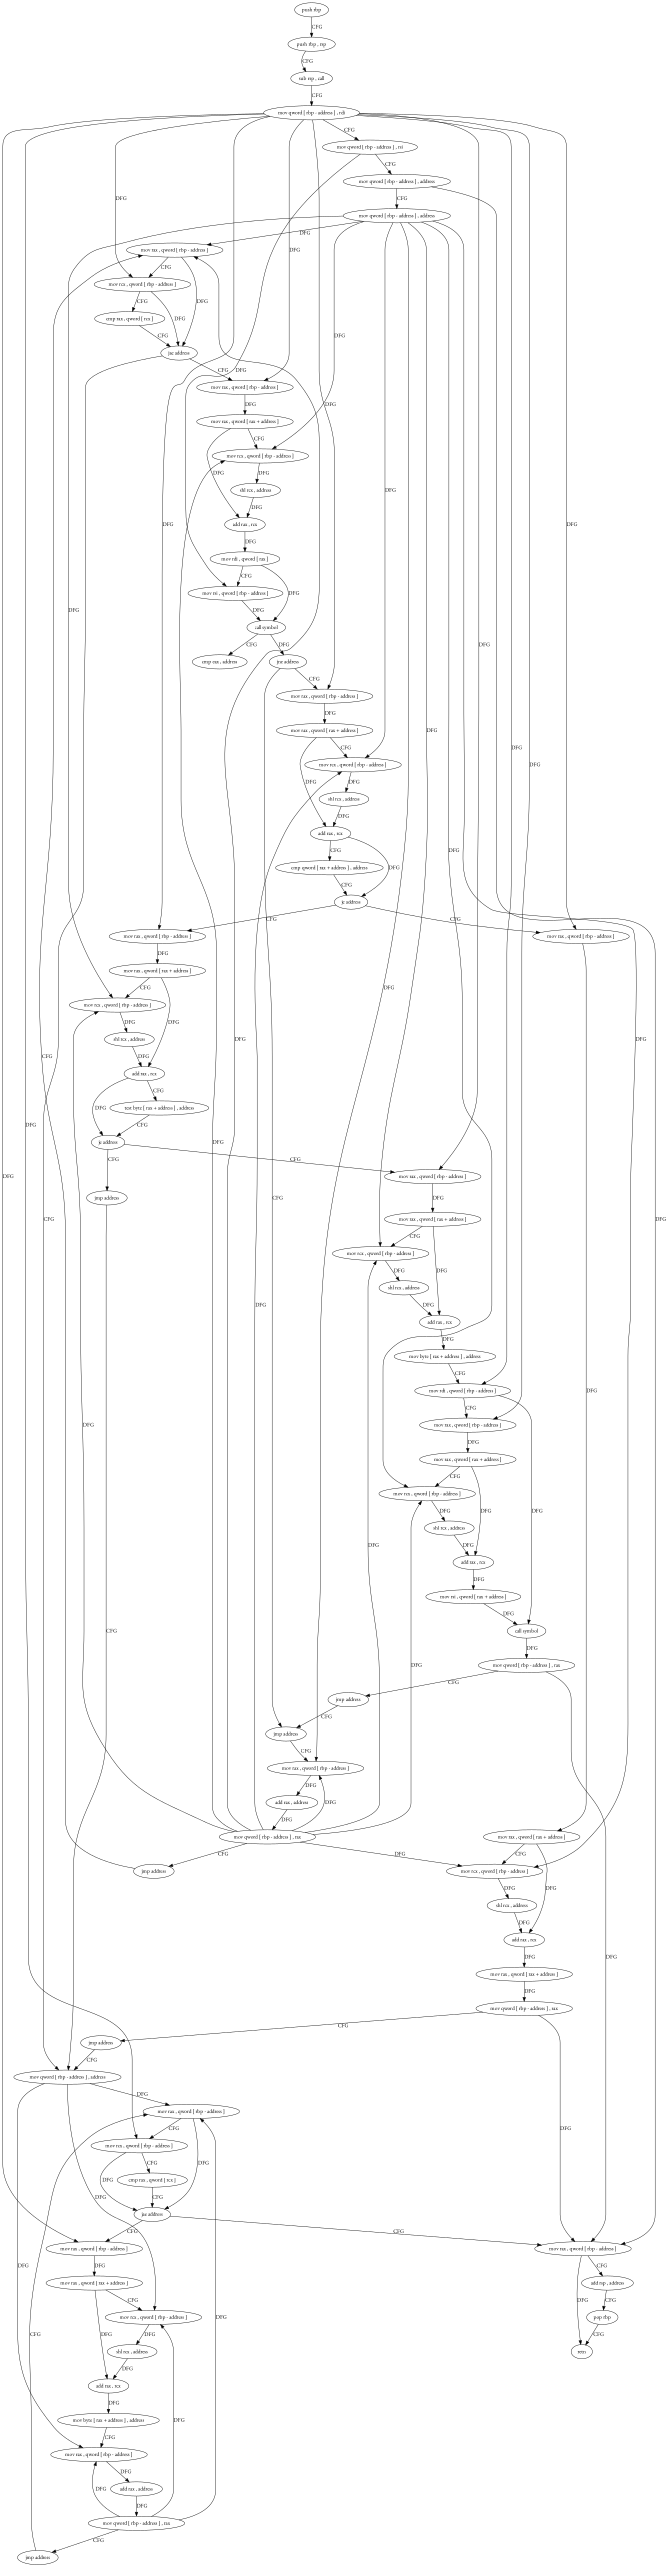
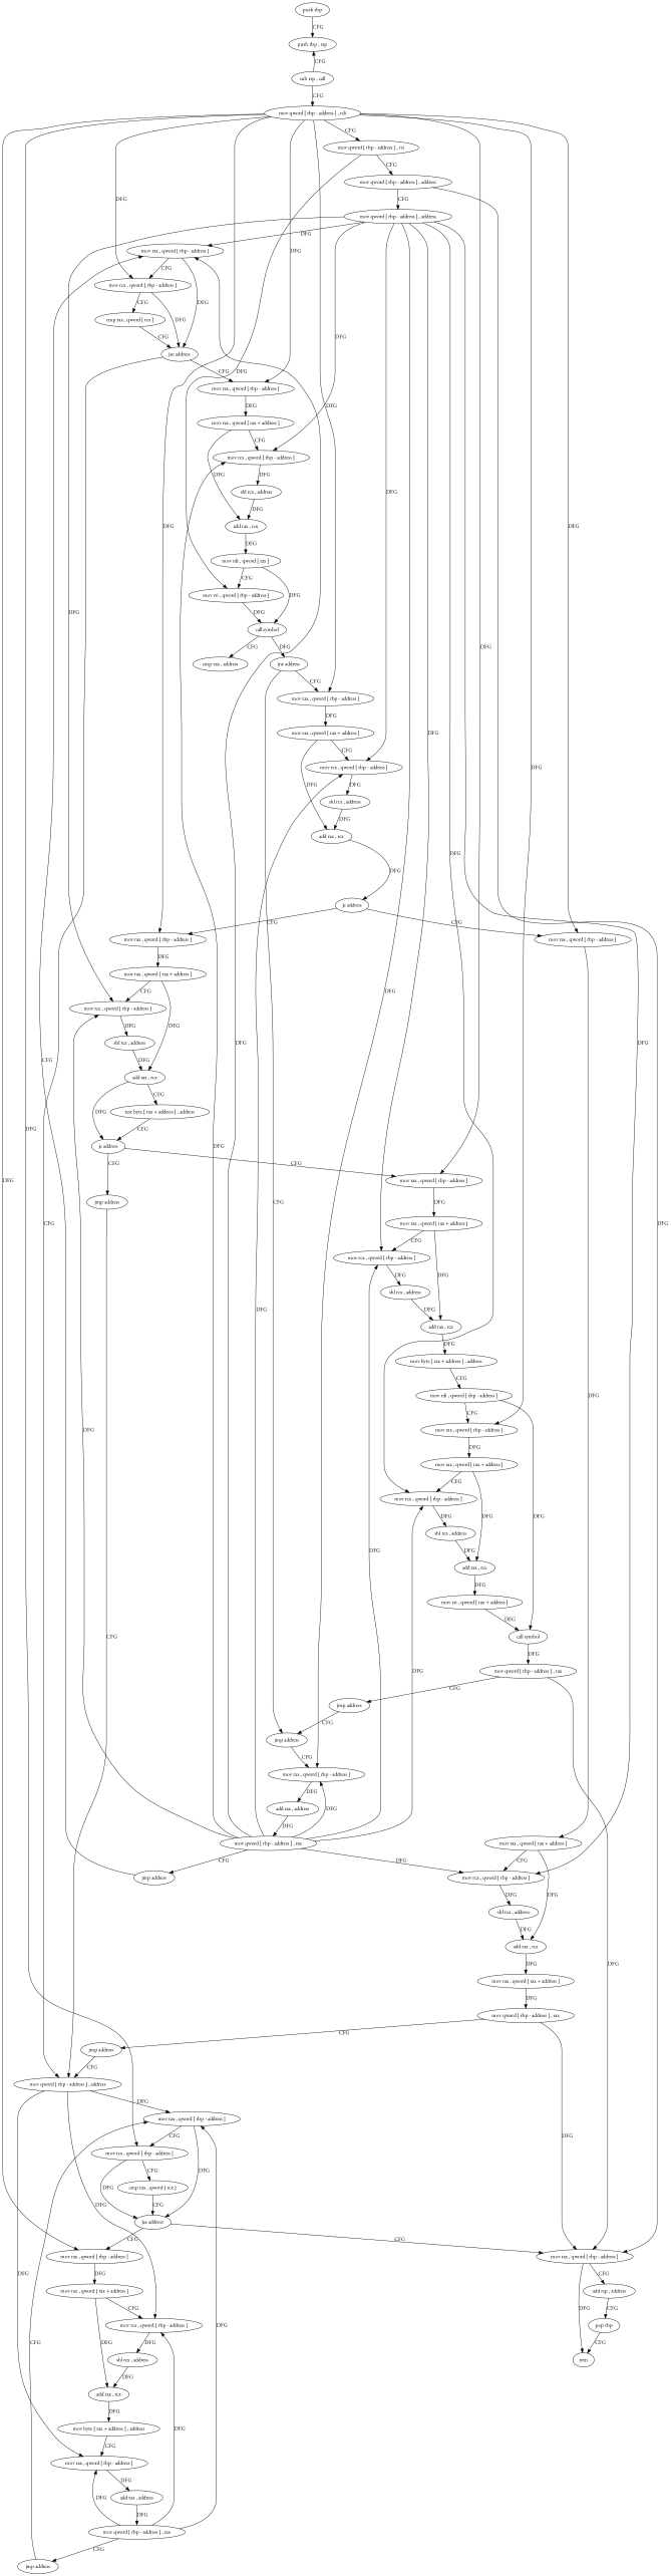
  digraph {
    fontname="EB Garamond"
    node [fontname="EB Garamond"]
    edge [fontname="EB Garamond"]
    n1 [label="push rbp"]
    n2 [label="push rbp , rsp"]
    n3 [label="sub rsp , call"]
    n4 [label="mov qword [ rbp - address ] , rdi"]
    n5 [label="mov qword [ rbp - address ] , rsi"]
    n6 [label="mov rax , qword [ rbp - address ]"]
    n7 [label="mov rax , qword [ rbp - address ]"]
    n8 [label="mov rax , qword [ rbp - address ]"]
    n9 [label="mov rax , qword [ rbp - address ]"]
    n10 [label="mov rax , qword [ rbp - address ]"]
    n11 [label="mov rcx , qword [ rbp - address ]"]
    n12 [label="mov rax , qword [ rbp - address ]"]
    n13 [label="mov rcx , qword [ rbp - address ]"]
    n14 [label="mov rdi , qword [ rbp - address ]"]
    n15 [label="mov rax , qword [ rbp - address ]"]
    n16 [label="mov qword [ rbp - address ] , address"]
    n17 [label="mov rsi , qword [ rbp - address ]"]
    n18 [label="mov rax , qword [ rax + address ]"]
    n19 [label="mov rax , qword [ rax + address ]"]
    n20 [label="mov rax , qword [ rax + address ]"]
    n21 [label="mov rax , qword [ rax + address ]"]
    n22 [label="mov rax , qword [ rax + address ]"]
    n23 [label="jae address"]
    n24 [label="cmp rax , qword [ rcx ]"]
    n25 [label="mov rax , qword [ rax + address ]"]
    n26 [label="jae address"]
    n27 [label="cmp rax , qword [ rcx ]"]
    n28 [label="call symbol"]
    n29 [label="mov rax , qword [ rax + address ]"]
    n30 [label="mov qword [ rbp - address ] , address"]
    n31 [label="mov rax , qword [ rbp - address ]"]
    n32 [label="call symbol"]
    n33 [label="mov rax , qword [ rbp - address ]"]
    n34 [label="mov rcx , qword [ rbp - address ]"]
    n35 [label="mov rax , qword [ rbp - address ]"]
    n36 [label="mov rcx , qword [ rbp - address ]"]
    n37 [label="mov rcx , qword [ rbp - address ]"]
    n38 [label="mov rcx , qword [ rbp - address ]"]
    n39 [label="mov rcx , qword [ rbp - address ]"]
    n40 [label="mov rcx , qword [ rbp - address ]"]
    n41 [label="add rsp , address"]
    n42 [label=retn]
    n43 [label="shl rcx , address"]
    n44 [label="add rax , address"]
    n45 [label="shl rcx , address"]
    n46 [label="shl rcx , address"]
    n47 [label="shl rcx , address"]
    n48 [label="shl rcx , address"]
    n49 [label="shl rcx , address"]
    n50 [label="mov qword [ rbp - address ] , address"]
    n51 [label="mov rax , qword [ rbp - address ]"]
    n52 [label="mov rcx , qword [ rbp - address ]"]
    n53 [label="mov rax , qword [ rbp - address ]"]
    n54 [label="shl rcx , address"]
    n55 [label="add rax , address"]
    n56 [label="add rax , rcx"]
    n57 [label="mov rdi , qword [ rax ]"]
    n58 [label="cmp eax , address"]
    n59 [label="jne address"]
    n60 [label="jmp address"]
    n61 [label="add rax , rcx"]
    n62 [label="pop rbp"]
    n63 [label="add rax , rcx"]
    n64 [label="mov byte [ rax + address ] , address"]
    n65 [label="mov qword [ rbp - address ] , rax"]
    n66 [label="jmp address"]
    n67 [label="mov qword [ rbp - address ] , rax"]
-   n68 [label="cmp qword [ rax + address ] , address"]
    n69 [label="je address"]
    n70 [label="add rax , rcx"]
    n71 [label="add rax , rcx"]
    n72 [label="jmp address"]
    n73 [label="test byte [ rax + address ] , address"]
    n74 [label="je address"]
    n75 [label="jmp address"]
    n76 [label="add rax , rcx"]
    n77 [label="mov rax , qword [ rax + address ]"]
    n78 [label="mov qword [ rbp - address ] , rax"]
    n79 [label="jmp address"]
    n80 [label="mov byte [ rax + address ] , address"]
    n81 [label="mov qword [ rbp - address ] , rax"]
    n82 [label="add rax , rcx"]
    n83 [label="mov rsi , qword [ rax + address ]"]
    n84 [label="jmp address"]
    n1 -> n2 [label=CFG]
-   n2 -> n3 [label=CFG]
+   n3 -> n2 [label=CFG]
    n3 -> n4 [label=CFG]
    n4 -> n5 [label=CFG]
    n4 -> n6 [label=DFG]
    n4 -> n7 [label=DFG]
    n4 -> n8 [label=DFG]
    n4 -> n9 [label=DFG]
    n4 -> n10 [label=DFG]
    n4 -> n11 [label=DFG]
    n4 -> n12 [label=DFG]
    n4 -> n13 [label=DFG]
-   n4 -> n14 [label=DFG]
    n4 -> n15 [label=DFG]
    n5 -> n16 [label=CFG]
    n5 -> n17 [label=DFG]
    n6 -> n18 [label=DFG]
    n7 -> n19 [label=DFG]
    n8 -> n20 [label=DFG]
    n9 -> n21 [label=DFG]
    n10 -> n22 [label=DFG]
    n11 -> n23 [label=DFG]
    n11 -> n24 [label=CFG]
    n12 -> n25 [label=DFG]
    n13 -> n26 [label=DFG]
    n13 -> n27 [label=CFG]
    n14 -> n15 [label=CFG]
    n14 -> n28 [label=DFG]
    n15 -> n29 [label=DFG]
    n16 -> n30 [label=CFG]
    n16 -> n31 [label=DFG]
    n17 -> n32 [label=DFG]
    n18 -> n34 [label=CFG]
    n18 -> n56 [label=DFG]
    n19 -> n36 [label=CFG]
    n19 -> n61 [label=DFG]
    n20 -> n52 [label=CFG]
    n20 -> n63 [label=DFG]
    n21 -> n37 [label=CFG]
    n21 -> n70 [label=DFG]
    n22 -> n38 [label=CFG]
    n22 -> n71 [label=DFG]
    n23 -> n8 [label=CFG]
    n23 -> n31 [label=CFG]
    n24 -> n23 [label=CFG]
    n25 -> n39 [label=CFG]
    n25 -> n76 [label=DFG]
    n26 -> n6 [label=CFG]
    n26 -> n50 [label=CFG]
    n27 -> n26 [label=CFG]
    n28 -> n81 [label=DFG]
    n29 -> n40 [label=CFG]
    n29 -> n82 [label=DFG]
    n30 -> n33 [label=DFG]
    n30 -> n34 [label=DFG]
    n30 -> n35 [label=DFG]
    n30 -> n36 [label=DFG]
    n30 -> n37 [label=DFG]
    n30 -> n38 [label=DFG]
    n30 -> n39 [label=DFG]
    n30 -> n40 [label=DFG]
    n31 -> n41 [label=CFG]
    n31 -> n42 [label=DFG]
    n32 -> n58 [label=CFG]
    n32 -> n59 [label=DFG]
    n33 -> n13 [label=CFG]
    n33 -> n26 [label=DFG]
    n34 -> n43 [label=DFG]
    n35 -> n44 [label=DFG]
    n36 -> n45 [label=DFG]
    n37 -> n46 [label=DFG]
    n38 -> n47 [label=DFG]
    n39 -> n48 [label=DFG]
    n40 -> n49 [label=DFG]
    n41 -> n62 [label=CFG]
    n43 -> n56 [label=DFG]
    n44 -> n67 [label=DFG]
    n45 -> n61 [label=DFG]
    n46 -> n70 [label=DFG]
    n47 -> n71 [label=DFG]
    n48 -> n76 [label=DFG]
    n49 -> n82 [label=DFG]
    n50 -> n51 [label=DFG]
    n50 -> n52 [label=DFG]
    n50 -> n53 [label=DFG]
    n51 -> n11 [label=CFG]
    n51 -> n23 [label=DFG]
    n52 -> n54 [label=DFG]
    n53 -> n55 [label=DFG]
    n54 -> n63 [label=DFG]
    n55 -> n65 [label=DFG]
    n56 -> n57 [label=DFG]
    n57 -> n17 [label=CFG]
    n57 -> n32 [label=DFG]
    n59 -> n7 [label=CFG]
    n59 -> n60 [label=CFG]
    n60 -> n35 [label=CFG]
-   n61 -> n68 [label=CFG]
    n61 -> n69 [label=DFG]
    n62 -> n42 [label=CFG]
    n63 -> n64 [label=DFG]
    n64 -> n53 [label=CFG]
    n65 -> n51 [label=DFG]
    n65 -> n52 [label=DFG]
    n65 -> n53 [label=DFG]
    n65 -> n66 [label=CFG]
    n66 -> n51 [label=CFG]
    n67 -> n33 [label=DFG]
    n67 -> n34 [label=DFG]
    n67 -> n35 [label=DFG]
    n67 -> n36 [label=DFG]
    n67 -> n37 [label=DFG]
    n67 -> n38 [label=DFG]
    n67 -> n39 [label=DFG]
    n67 -> n40 [label=DFG]
    n67 -> n72 [label=CFG]
-   n68 -> n69 [label=CFG]
    n69 -> n9 [label=CFG]
    n69 -> n10 [label=CFG]
    n70 -> n73 [label=CFG]
    n70 -> n74 [label=DFG]
    n71 -> n77 [label=DFG]
    n72 -> n33 [label=CFG]
    n73 -> n74 [label=CFG]
    n74 -> n12 [label=CFG]
    n74 -> n75 [label=CFG]
    n75 -> n50 [label=CFG]
    n76 -> n80 [label=DFG]
    n77 -> n78 [label=DFG]
    n78 -> n31 [label=DFG]
    n78 -> n79 [label=CFG]
    n79 -> n50 [label=CFG]
    n80 -> n14 [label=CFG]
    n81 -> n31 [label=DFG]
    n81 -> n84 [label=CFG]
    n82 -> n83 [label=DFG]
    n83 -> n28 [label=DFG]
    n84 -> n60 [label=CFG]
  }
